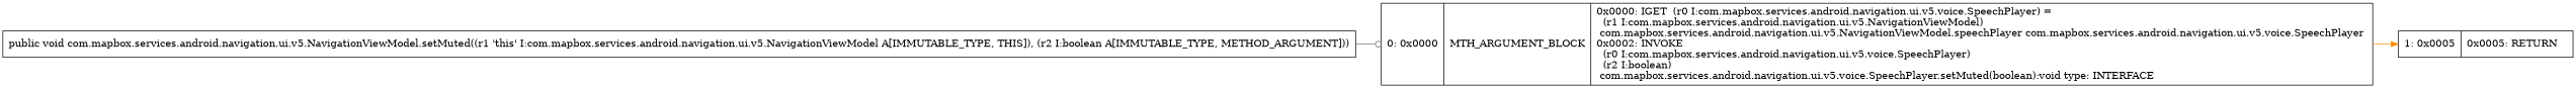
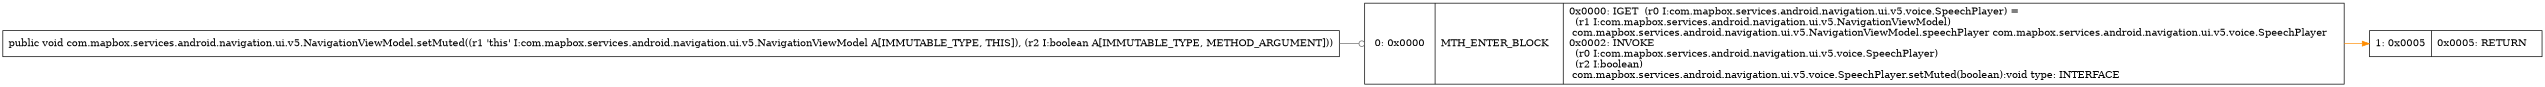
  digraph {
    rankdir=LR
    node [shape=record]
-   n1 [label="{0\:\ 0x0000|MTH_ARGUMENT_BLOCK\l|0x0000: IGET  (r0 I:com.mapbox.services.android.navigation.ui.v5.voice.SpeechPlayer) = \l  (r1 I:com.mapbox.services.android.navigation.ui.v5.NavigationViewModel)\l com.mapbox.services.android.navigation.ui.v5.NavigationViewModel.speechPlayer com.mapbox.services.android.navigation.ui.v5.voice.SpeechPlayer \l0x0002: INVOKE  \l  (r0 I:com.mapbox.services.android.navigation.ui.v5.voice.SpeechPlayer)\l  (r2 I:boolean)\l com.mapbox.services.android.navigation.ui.v5.voice.SpeechPlayer.setMuted(boolean):void type: INTERFACE \l}"]
+   n1 [label="{0\:\ 0x0000|MTH_ENTER_BLOCK\l|0x0000: IGET  (r0 I:com.mapbox.services.android.navigation.ui.v5.voice.SpeechPlayer) = \l  (r1 I:com.mapbox.services.android.navigation.ui.v5.NavigationViewModel)\l com.mapbox.services.android.navigation.ui.v5.NavigationViewModel.speechPlayer com.mapbox.services.android.navigation.ui.v5.voice.SpeechPlayer \l0x0002: INVOKE  \l  (r0 I:com.mapbox.services.android.navigation.ui.v5.voice.SpeechPlayer)\l  (r2 I:boolean)\l com.mapbox.services.android.navigation.ui.v5.voice.SpeechPlayer.setMuted(boolean):void type: INTERFACE \l}"]
    n2 [label="{1\:\ 0x0005|0x0005: RETURN   \l}"]
    n3 [label="{public void com.mapbox.services.android.navigation.ui.v5.NavigationViewModel.setMuted((r1 'this' I:com.mapbox.services.android.navigation.ui.v5.NavigationViewModel A[IMMUTABLE_TYPE, THIS]), (r2 I:boolean A[IMMUTABLE_TYPE, METHOD_ARGUMENT])) }"]
    n1 -> n2 [color=darkorange arrowhead=normal]
    n3 -> n1 [color=gray40 arrowhead=odot]
  }
